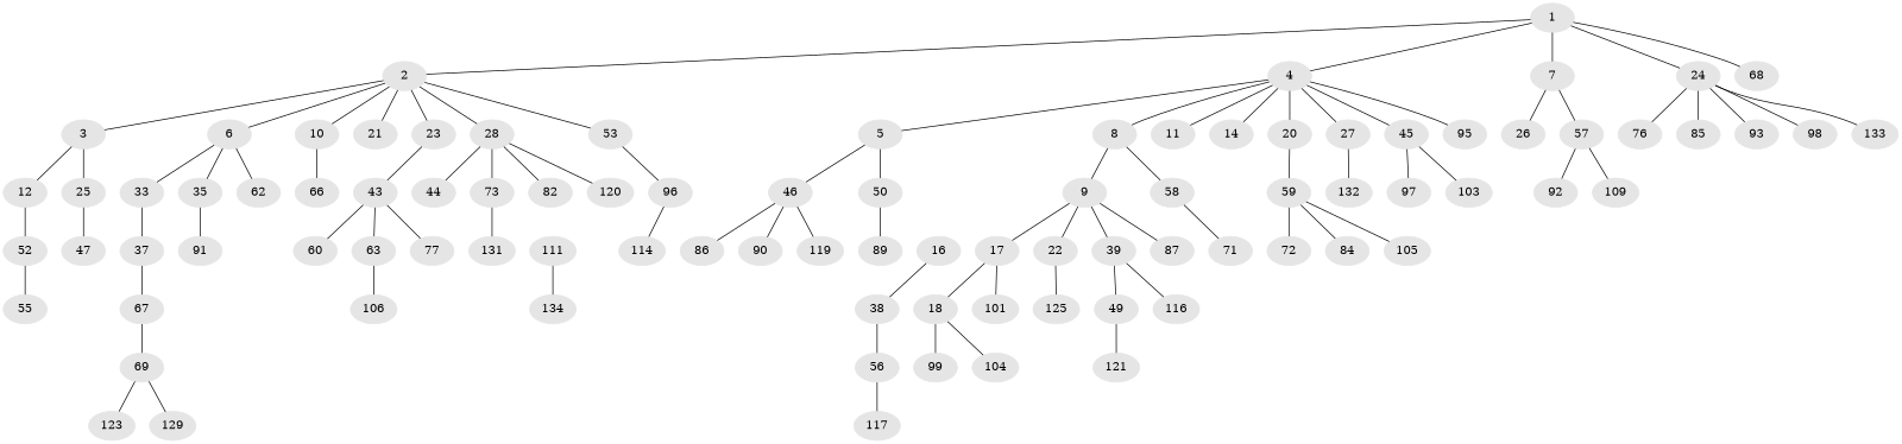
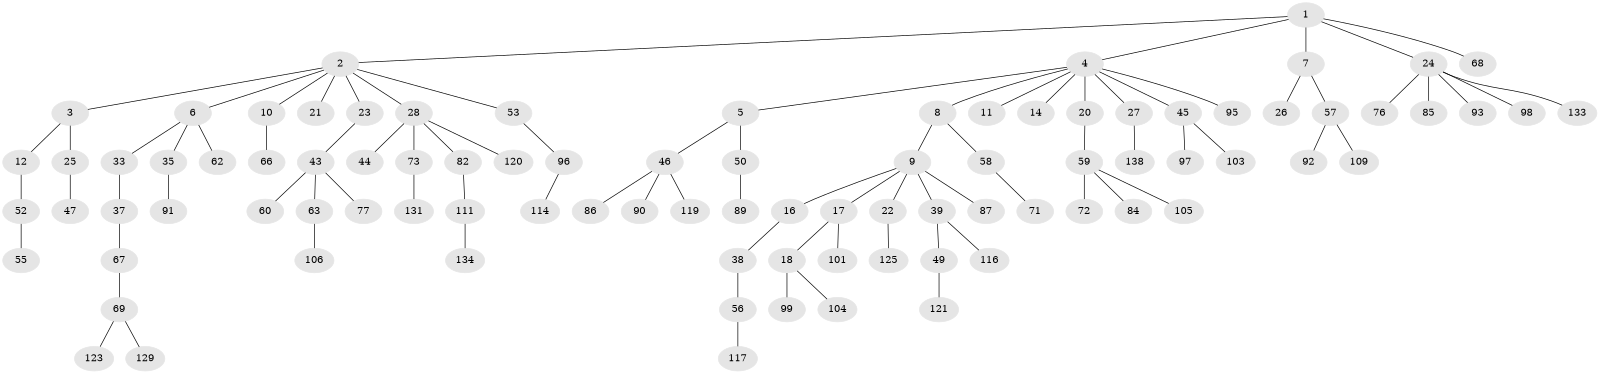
  graph {
    node [color=gray90 style=filled]
    1 [super="+41"]
    2 [super="+15"]
    4 [super="+19"]
    7 [super="+78"]
    24 [super="+64"]
    68
    3 [super="+29"]
    6 [super="+30"]
    10
    21
    23 [super="+74"]
    28 [super="+48"]
    53 [super="+70"]
    5 [super="+40"]
    8 [super="+54"]
    11 [super="+79"]
    14
    20
    27 [super="+83"]
    45 [super="+80"]
    95
    26 [super="+128"]
    57
    76
    85
    93
    98
    133
    12 [super="+32"]
    25 [super="+31"]
    33
    35 [super="+126"]
    62
    66
    43 [super="+61"]
    44 [super="+65"]
    73 [super="+102"]
    82
    120
    96
    52
    47
    46 [super="+127"]
    50
    9 [super="+13"]
    58
    59 [super="+81"]
-   132
+   132 [label=138]
    97 [super="+122"]
    103
    86 [super="+115"]
    90
    119
    89
    37 [super="+42"]
    91
    92 [super="+118"]
    109 [super="+110"]
    16
    17 [super="+36"]
    22 [super="+94"]
    39 [super="+108"]
    87
    71
    38 [super="+51"]
    18 [super="+34"]
    101
    125
    49
    116
    55 [super="+75"]
    56 [super="+130"]
    99
    104
    72
    84 [super="+100"]
    105
    60
    63
    77 [super="+107"]
    131
    111 [super="+113"]
    67
    69 [super="+88"]
    117
    121
    106 [super="+112"]
    114 [super="+124"]
    123
    129
    134
    1 -- 2
    1 -- 4
    1 -- 7
    1 -- 24
    1 -- 68
    2 -- 3
    2 -- 6
    2 -- 10
    2 -- 21
    2 -- 23
    2 -- 28
    2 -- 53
    4 -- 5
    4 -- 8
    4 -- 11
    4 -- 14
    4 -- 20
    4 -- 27
    4 -- 45
    4 -- 95
    7 -- 26
    7 -- 57
    24 -- 76
    24 -- 85
    24 -- 93
    24 -- 98
    24 -- 133
    3 -- 12
    3 -- 25
    6 -- 33
    6 -- 35
    6 -- 62
    10 -- 66
    23 -- 43
    28 -- 44
    28 -- 73
    28 -- 82
    28 -- 120
    53 -- 96
    5 -- 46
    5 -- 50
    8 -- 9
    8 -- 58
    20 -- 59
    27 -- 132
    45 -- 97
    45 -- 103
    57 -- 92
    57 -- 109
    12 -- 52
    25 -- 47
    33 -- 37
    35 -- 91
    43 -- 60
    43 -- 63
    43 -- 77
    73 -- 131
+   82 -- 111
    96 -- 114
    52 -- 55
    46 -- 86
    46 -- 90
    46 -- 119
    50 -- 89
+   9 -- 16
    9 -- 17
    9 -- 22
    9 -- 39
    9 -- 87
    58 -- 71
    59 -- 72
    59 -- 84
    59 -- 105
    37 -- 67
    16 -- 38
    17 -- 18
    17 -- 101
    22 -- 125
    39 -- 49
    39 -- 116
    38 -- 56
    18 -- 99
    18 -- 104
    49 -- 121
    56 -- 117
    63 -- 106
    111 -- 134
    67 -- 69
    69 -- 123
    69 -- 129
  }
